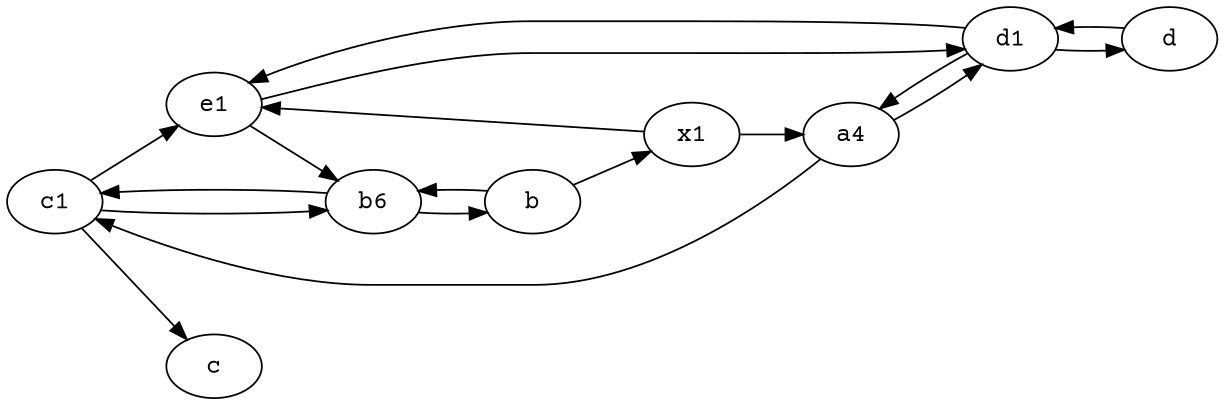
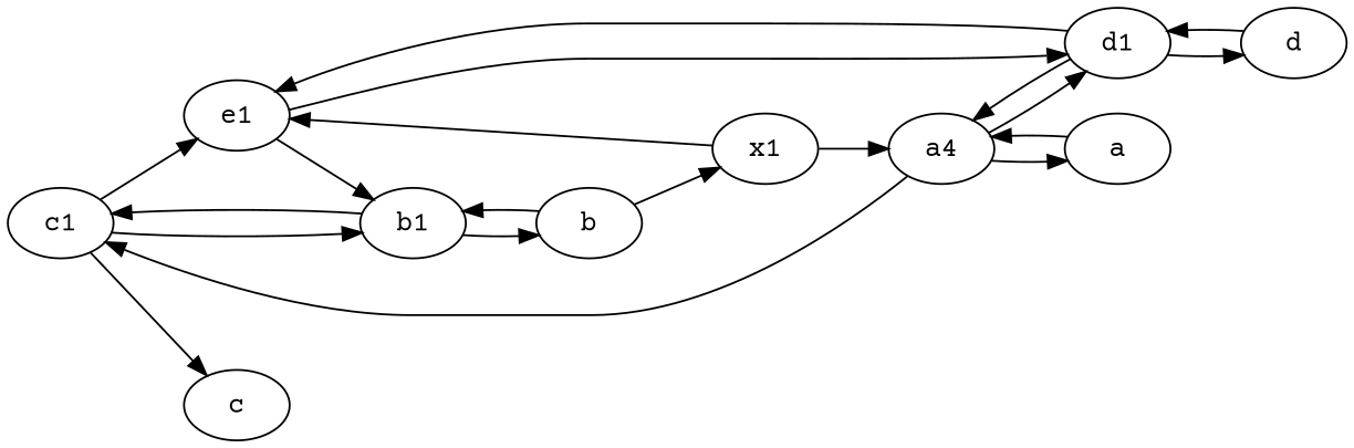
  digraph {
    fontname="Courier Prime"
    rankdir=LR
    node [fontname="Courier Prime"]
    edge [fontname="Courier Prime"]
    c1
    e1
-   b1 [label=b6]
+   b1
    c
    d1
    b
    d
    n8 [label=a4]
+   a
    x1
    c1 -> e1
    c1 -> b1
    c1 -> c
    e1 -> b1
    e1 -> d1
    b1 -> c1
    b1 -> b
    d1 -> e1
    d1 -> d
    d1 -> n8
    b -> b1
    b -> x1
    d -> d1
    n8 -> c1
    n8 -> d1
+   n8 -> a
+   a -> n8
    x1 -> e1
    x1 -> n8
  }
